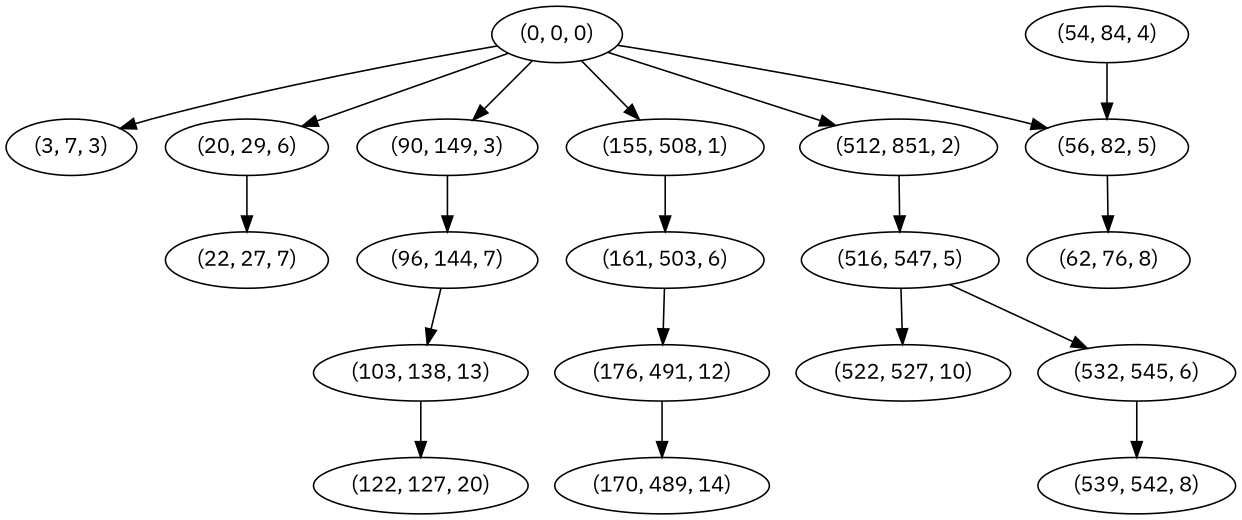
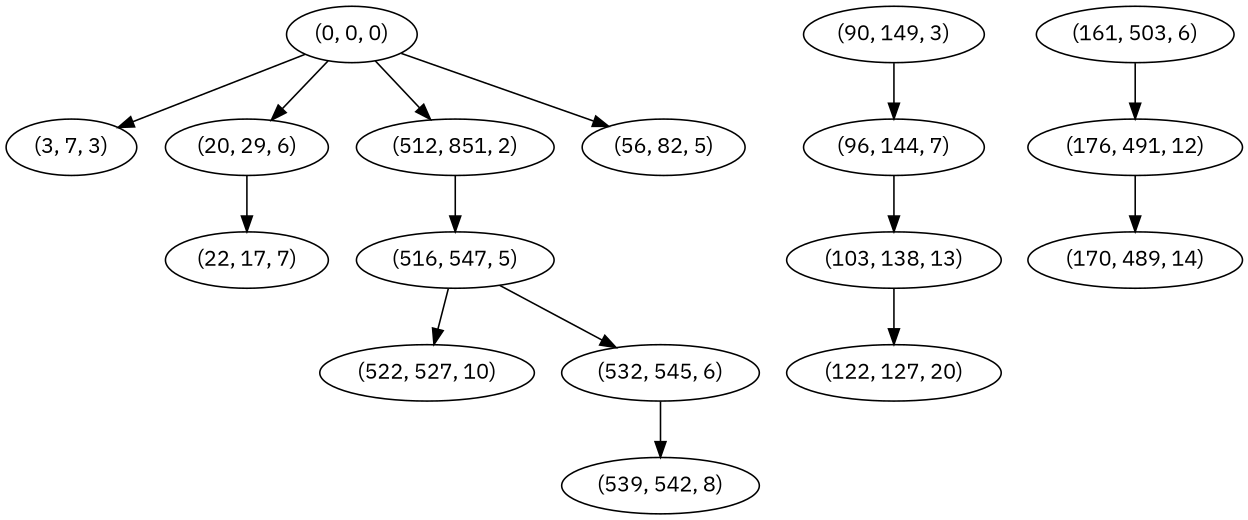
  digraph {
    fontname="IBM Plex Sans"
    node [fontname="IBM Plex Sans"]
    edge [fontname="IBM Plex Sans"]
    "(0, 0, 0)"
    "(3, 7, 3)"
    "(20, 29, 6)"
    "(90, 149, 3)"
-   "(155, 508, 1)"
    n6 [label="(512, 851, 2)"]
    "(56, 82, 5)"
-   "(22, 27, 7)"
-   "(54, 84, 4)"
+   "(22, 27, 7)" [label="(22, 17, 7)"]
    "(96, 144, 7)"
    "(161, 503, 6)"
    "(516, 547, 5)"
-   "(62, 76, 8)"
    "(103, 138, 13)"
    "(122, 127, 20)"
    "(176, 491, 12)"
    n17 [label="(170, 489, 14)"]
    "(522, 527, 10)"
    "(532, 545, 6)"
    n20 [label="(539, 542, 8)"]
    "(0, 0, 0)" -> "(3, 7, 3)"
    "(0, 0, 0)" -> "(20, 29, 6)"
-   "(0, 0, 0)" -> "(90, 149, 3)"
-   "(0, 0, 0)" -> "(155, 508, 1)"
    "(0, 0, 0)" -> n6
    "(0, 0, 0)" -> "(56, 82, 5)"
    "(20, 29, 6)" -> "(22, 27, 7)"
    "(90, 149, 3)" -> "(96, 144, 7)"
-   "(155, 508, 1)" -> "(161, 503, 6)"
    n6 -> "(516, 547, 5)"
-   "(56, 82, 5)" -> "(62, 76, 8)"
-   "(54, 84, 4)" -> "(56, 82, 5)"
    "(96, 144, 7)" -> "(103, 138, 13)"
    "(161, 503, 6)" -> "(176, 491, 12)"
    "(516, 547, 5)" -> "(522, 527, 10)"
    "(516, 547, 5)" -> "(532, 545, 6)"
    "(103, 138, 13)" -> "(122, 127, 20)"
    "(176, 491, 12)" -> n17
    "(532, 545, 6)" -> n20
  }
